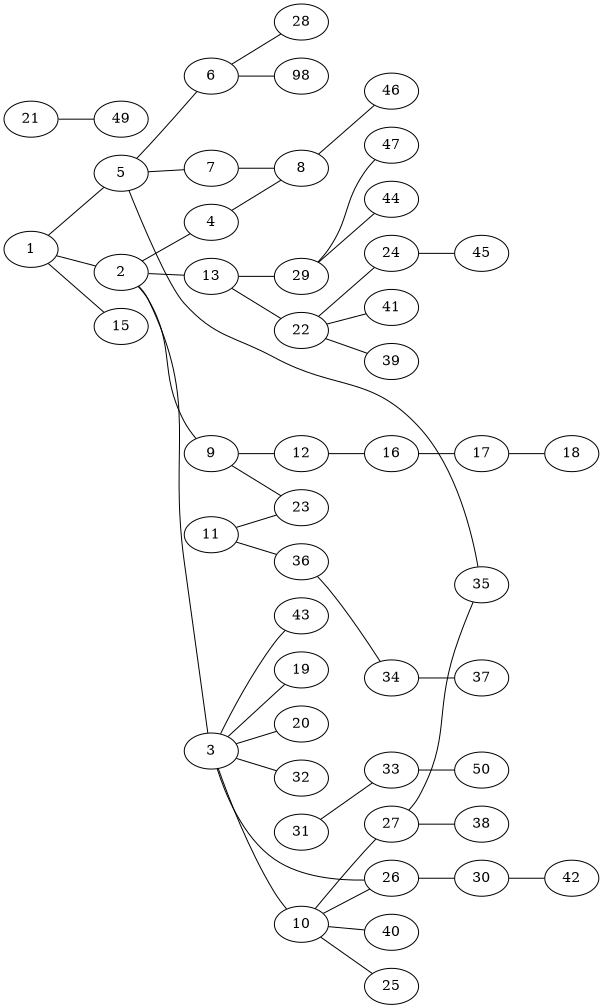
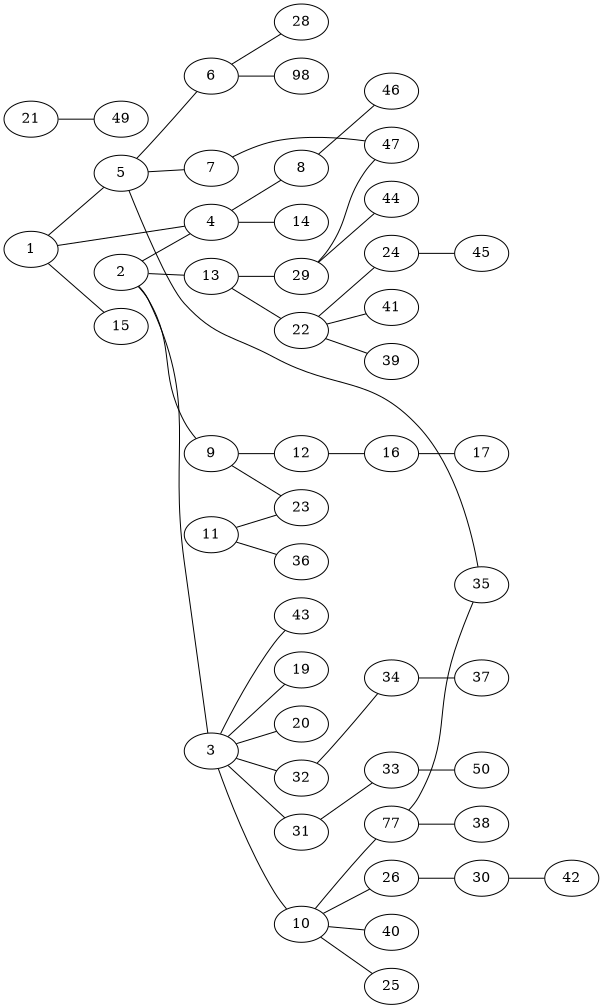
  graph {
    rankdir=LR
    1
    2
    5
    15
    3
    4
    9
    13
    35
    6
    7
    10
    19
    20
    31
    32
    43
    8
+   14
    12
    23
    22
    29
    28
    n25 [label=98]
    47
    25
    26
-   27
+   27 [label=77]
    40
    33
    34
    46
    16
    24
    41
    39
    44
    30
    38
    50
    37
    21
    49
    11
    36
    17
    42
-   18
    45
-   1 -- 2
+   1 -- 4
    1 -- 5
    1 -- 15
    2 -- 3
    2 -- 4
    2 -- 9
    2 -- 13
    5 -- 35
    5 -- 6
    5 -- 7
    3 -- 10
    3 -- 19
    3 -- 20
-   3 -- 26
+   3 -- 31
    3 -- 32
    3 -- 43
    4 -- 8
+   4 -- 14
    9 -- 12
    9 -- 23
    13 -- 22
    13 -- 29
    6 -- 28
    6 -- n25
-   7 -- 8
+   7 -- 47
    10 -- 25
    10 -- 26
    10 -- 27
    10 -- 40
    31 -- 33
-   36 -- 34
+   32 -- 34
    8 -- 46
    12 -- 16
    22 -- 24
    22 -- 41
    22 -- 39
    29 -- 47
    29 -- 44
    26 -- 30
    27 -- 35
    27 -- 38
    33 -- 50
    34 -- 37
    16 -- 17
    24 -- 45
    30 -- 42
    21 -- 49
    11 -- 23
    11 -- 36
-   17 -- 18
  }
